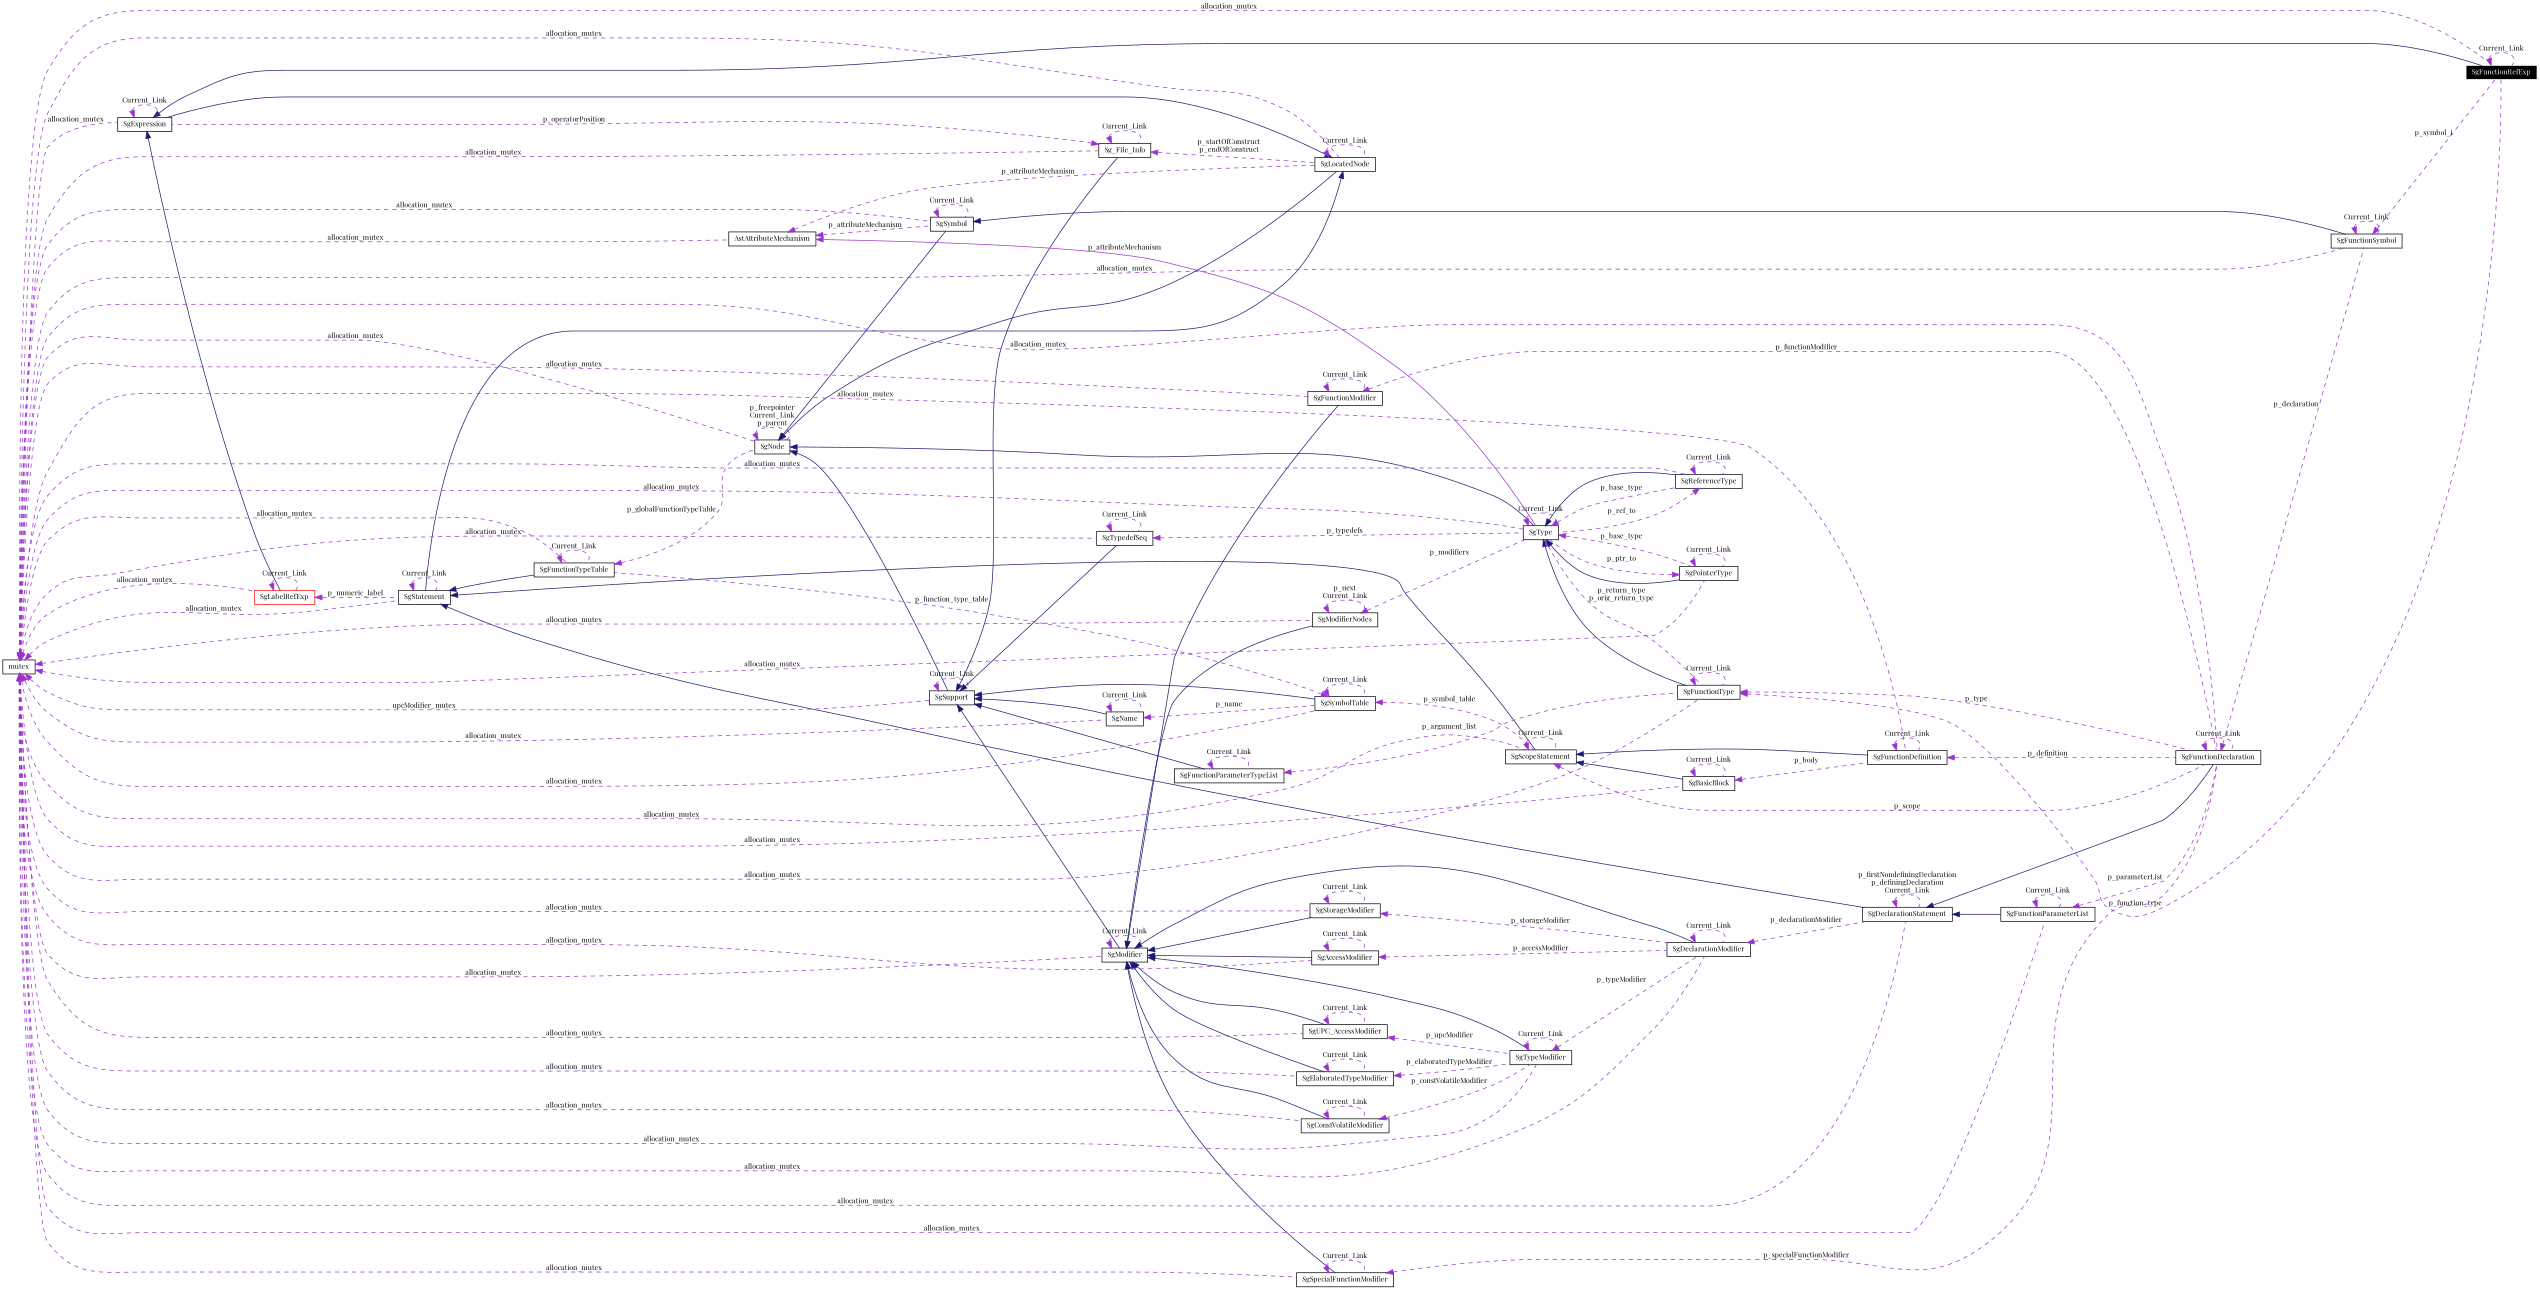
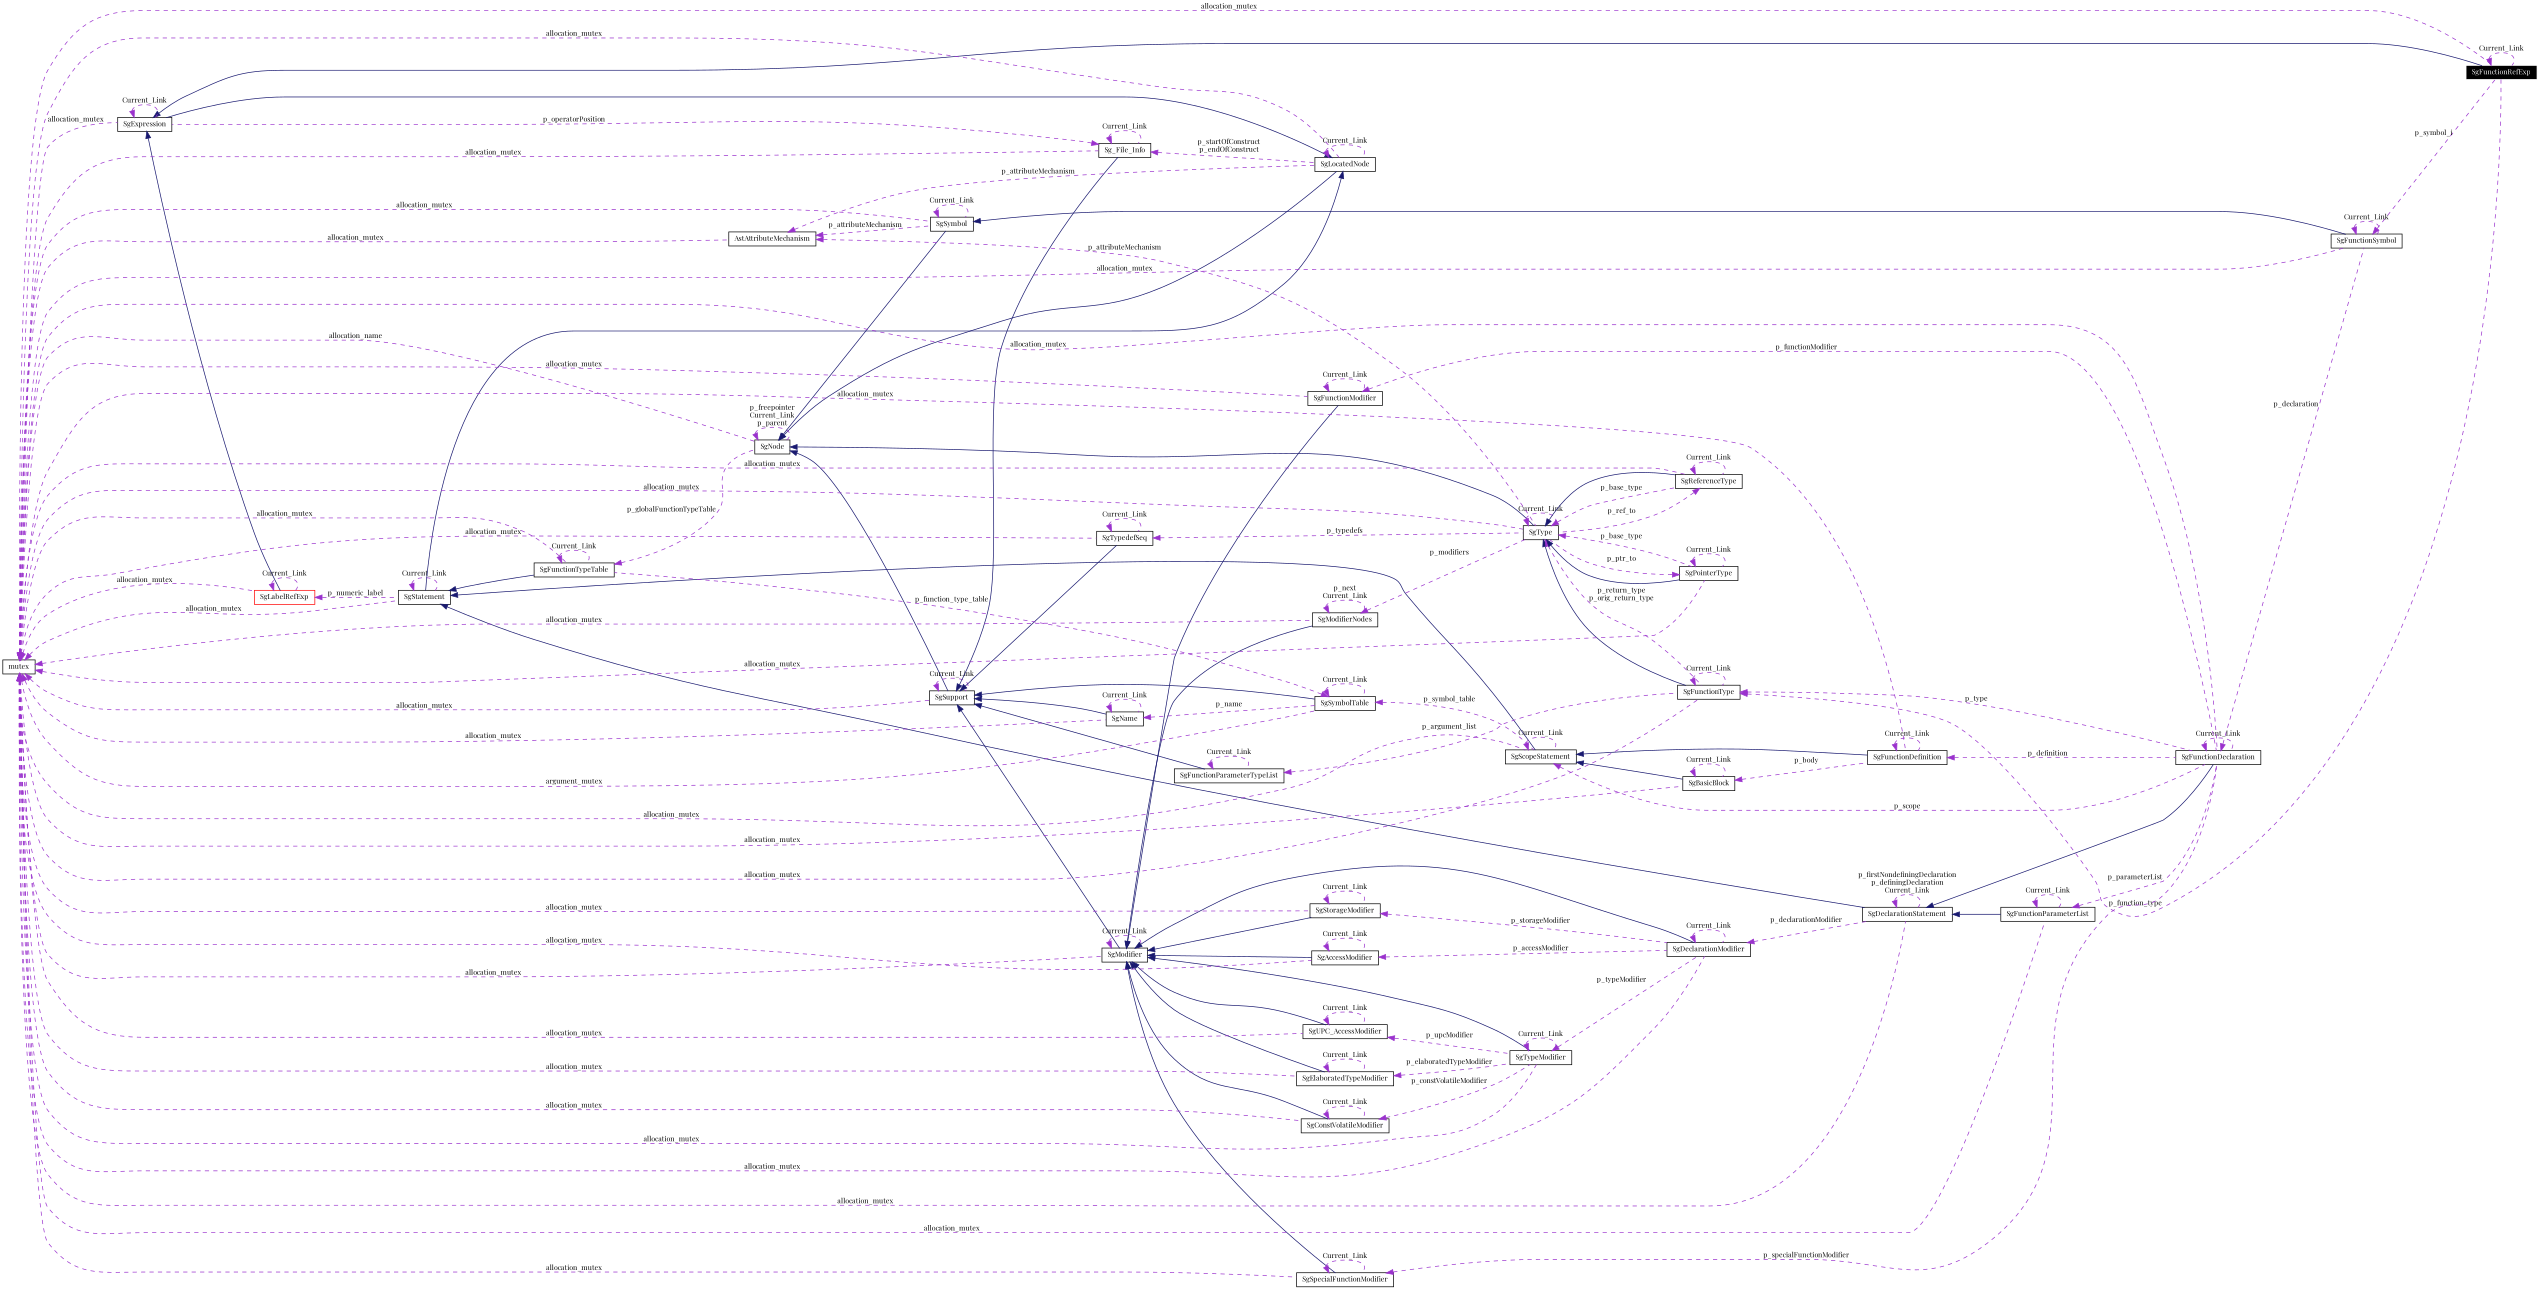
  digraph {
    fontname="Playfair Display"
    rankdir=LR
    node [color=black fontname="Playfair Display" fontsize=10 shape=record]
    edge [color=darkorchid3 dir=back fontname="Playfair Display" fontsize=10 labelfontname=Helvetica labelfontsize=10 style=dashed]
    n1 [color=white fillcolor=black fontcolor=white height=0.2 label=SgFunctionRefExp style=filled width=0.4]
    n2 [height=0.2 label=SgExpression width=0.4]
    n3 [color=red height=0.2 label=SgLabelRefExp width=0.4]
    n4 [height=0.2 label=SgStatement width=0.4]
    n5 [height=0.2 label=SgLocatedNode width=0.4]
    n6 [height=0.2 label=SgFunctionTypeTable width=0.4]
    n7 [height=0.2 label=SgDeclarationStatement width=0.4]
    n8 [height=0.2 label=SgScopeStatement width=0.4]
    n9 [height=0.2 label=SgNode width=0.4]
    n10 [height=0.2 label=SgSupport width=0.4]
    n11 [height=0.2 label=SgType width=0.4]
    n12 [height=0.2 label=SgSymbol width=0.4]
    n13 [height=0.2 label=SgSymbolTable width=0.4]
    n14 [height=0.2 label=SgName width=0.4]
    n15 [height=0.2 label=Sg_File_Info width=0.4]
    n16 [height=0.2 label=SgModifier width=0.4]
    n17 [height=0.2 label=SgTypedefSeq width=0.4]
    n18 [height=0.2 label=SgFunctionParameterTypeList width=0.4]
    n19 [height=0.2 label=SgFunctionType width=0.4]
    n20 [height=0.2 label=SgPointerType width=0.4]
    n21 [height=0.2 label=SgReferenceType width=0.4]
    n22 [height=0.2 label=SgFunctionSymbol width=0.4]
    n23 [height=0.2 label=SgFunctionDeclaration width=0.4]
    n24 [height=0.2 label=SgFunctionParameterList width=0.4]
    n25 [height=0.2 label=SgFunctionDefinition width=0.4]
    n26 [height=0.2 label=SgBasicBlock width=0.4]
    n27 [height=0.2 label=mutex width=0.4]
    n28 [height=0.2 label=SgModifierNodes width=0.4]
    n29 [height=0.2 label=SgDeclarationModifier width=0.4]
    n30 [height=0.2 label=SgTypeModifier width=0.4]
    n31 [height=0.2 label=SgElaboratedTypeModifier width=0.4]
    n32 [height=0.2 label=SgConstVolatileModifier width=0.4]
    n33 [height=0.2 label=SgUPC_AccessModifier width=0.4]
    n34 [height=0.2 label=SgStorageModifier width=0.4]
    n35 [height=0.2 label=SgAccessModifier width=0.4]
    n36 [height=0.2 label=SgFunctionModifier width=0.4]
    n37 [height=0.2 label=SgSpecialFunctionModifier width=0.4]
    n38 [height=0.2 label=AstAttributeMechanism width=0.4]
    n1 -> n1 [label=Current_Link]
    n2 -> n1 [color=midnightblue style=solid]
    n2 -> n2 [label=Current_Link]
    n2 -> n3 [color=midnightblue style=solid]
    n3 -> n3 [label=Current_Link]
    n3 -> n4 [label=p_numeric_label]
    n4 -> n4 [label=Current_Link]
    n4 -> n6 [color=midnightblue style=solid]
    n4 -> n7 [color=midnightblue style=solid]
    n4 -> n8 [color=midnightblue style=solid]
    n5 -> n2 [color=midnightblue style=solid]
    n5 -> n4 [color=midnightblue style=solid]
    n5 -> n5 [label=Current_Link]
    n6 -> n6 [label=Current_Link]
    n6 -> n9 [label=p_globalFunctionTypeTable]
    n7 -> n7 [label="p_firstNondefiningDeclaration\np_definingDeclaration\nCurrent_Link"]
    n7 -> n23 [color=midnightblue style=solid]
    n7 -> n24 [color=midnightblue style=solid]
    n8 -> n8 [label=Current_Link]
    n8 -> n23 [label=p_scope]
    n8 -> n25 [color=midnightblue style=solid]
    n8 -> n26 [color=midnightblue style=solid]
    n9 -> n5 [color=midnightblue style=solid]
    n9 -> n9 [label="p_freepointer\nCurrent_Link\np_parent"]
    n9 -> n10 [color=midnightblue style=solid]
    n9 -> n11 [color=midnightblue style=solid]
    n9 -> n12 [color=midnightblue style=solid]
    n10 -> n10 [label=Current_Link]
    n10 -> n13 [color=midnightblue style=solid]
    n10 -> n14 [color=midnightblue style=solid]
    n10 -> n15 [color=midnightblue style=solid]
    n10 -> n16 [color=midnightblue style=solid]
    n10 -> n17 [color=midnightblue style=solid]
    n10 -> n18 [color=midnightblue style=solid]
    n11 -> n11 [label=Current_Link]
    n11 -> n19 [color=midnightblue style=solid]
    n11 -> n19 [label="p_return_type\np_orig_return_type"]
    n11 -> n20 [color=midnightblue style=solid]
    n11 -> n20 [label=p_base_type]
    n11 -> n21 [color=midnightblue style=solid]
    n11 -> n21 [label=p_base_type]
    n12 -> n12 [label=Current_Link]
    n12 -> n22 [color=midnightblue style=solid]
    n13 -> n6 [label=p_function_type_table]
    n13 -> n8 [label=p_symbol_table]
    n13 -> n13 [label=Current_Link]
    n14 -> n13 [label=p_name]
    n14 -> n14 [label=Current_Link]
    n15 -> n2 [label=p_operatorPosition]
    n15 -> n5 [label="p_startOfConstruct\np_endOfConstruct"]
    n15 -> n15 [label=Current_Link]
    n16 -> n16 [label=Current_Link]
    n16 -> n28 [color=midnightblue style=solid]
    n16 -> n29 [color=midnightblue style=solid]
    n16 -> n30 [color=midnightblue style=solid]
    n16 -> n31 [color=midnightblue style=solid]
    n16 -> n32 [color=midnightblue style=solid]
    n16 -> n33 [color=midnightblue style=solid]
    n16 -> n34 [color=midnightblue style=solid]
    n16 -> n35 [color=midnightblue style=solid]
    n16 -> n36 [color=midnightblue style=solid]
    n16 -> n37 [color=midnightblue style=solid]
    n17 -> n11 [label=p_typedefs]
    n17 -> n17 [label=Current_Link]
    n18 -> n18 [label=Current_Link]
    n18 -> n19 [label=p_argument_list]
    n19 -> n1 [label=p_function_type]
    n19 -> n19 [label=Current_Link]
    n19 -> n23 [label=p_type]
    n20 -> n11 [label=p_ptr_to]
    n20 -> n20 [label=Current_Link]
    n21 -> n11 [label=p_ref_to]
    n21 -> n21 [label=Current_Link]
    n22 -> n1 [label=p_symbol_i]
    n22 -> n22 [label=Current_Link]
    n23 -> n22 [label=p_declaration]
    n23 -> n23 [label=Current_Link]
    n24 -> n23 [label=p_parameterList]
    n24 -> n24 [label=Current_Link]
    n25 -> n23 [label=p_definition]
    n25 -> n25 [label=Current_Link]
    n26 -> n25 [label=p_body]
    n26 -> n26 [label=Current_Link]
    n27 -> n1 [label=allocation_mutex]
    n27 -> n2 [label=allocation_mutex]
    n27 -> n3 [label=allocation_mutex]
    n27 -> n4 [label=allocation_mutex]
    n27 -> n5 [label=allocation_mutex]
    n27 -> n6 [label=allocation_mutex]
    n27 -> n7 [label=allocation_mutex]
    n27 -> n8 [label=allocation_mutex]
-   n27 -> n9 [label=allocation_mutex]
-   n27 -> n10 [label=upcModifier_mutex]
+   n27 -> n9 [label=allocation_name]
+   n27 -> n10 [label=allocation_mutex]
    n27 -> n11 [label=allocation_mutex]
    n27 -> n12 [label=allocation_mutex]
-   n27 -> n13 [label=allocation_mutex]
+   n27 -> n13 [label=argument_mutex]
    n27 -> n14 [label=allocation_mutex]
    n27 -> n15 [label=allocation_mutex]
    n27 -> n16 [label=allocation_mutex]
    n27 -> n17 [label=allocation_mutex]
    n27 -> n19 [label=allocation_mutex]
    n27 -> n20 [label=allocation_mutex]
    n27 -> n21 [label=allocation_mutex]
    n27 -> n22 [label=allocation_mutex]
    n27 -> n23 [label=allocation_mutex]
    n27 -> n24 [label=allocation_mutex]
    n27 -> n25 [label=allocation_mutex]
    n27 -> n26 [label=allocation_mutex]
    n27 -> n28 [label=allocation_mutex]
    n27 -> n29 [label=allocation_mutex]
    n27 -> n30 [label=allocation_mutex]
    n27 -> n31 [label=allocation_mutex]
    n27 -> n32 [label=allocation_mutex]
    n27 -> n33 [label=allocation_mutex]
    n27 -> n34 [label=allocation_mutex]
    n27 -> n35 [label=allocation_mutex]
    n27 -> n36 [label=allocation_mutex]
    n27 -> n37 [label=allocation_mutex]
    n27 -> n38 [label=allocation_mutex]
    n28 -> n11 [label=p_modifiers]
    n28 -> n28 [label="p_next\nCurrent_Link"]
    n29 -> n7 [label=p_declarationModifier]
    n29 -> n29 [label=Current_Link]
    n30 -> n29 [label=p_typeModifier]
    n30 -> n30 [label=Current_Link]
    n31 -> n30 [label=p_elaboratedTypeModifier]
    n31 -> n31 [label=Current_Link]
    n32 -> n30 [label=p_constVolatileModifier]
    n32 -> n32 [label=Current_Link]
    n33 -> n30 [label=p_upcModifier]
    n33 -> n33 [label=Current_Link]
    n34 -> n29 [label=p_storageModifier]
    n34 -> n34 [label=Current_Link]
    n35 -> n29 [label=p_accessModifier]
    n35 -> n35 [label=Current_Link]
    n36 -> n23 [label=p_functionModifier]
    n36 -> n36 [label=Current_Link]
    n37 -> n23 [label=p_specialFunctionModifier]
    n37 -> n37 [label=Current_Link]
    n38 -> n5 [label=p_attributeMechanism]
-   n38 -> n11 [label=p_attributeMechanism style=solid]
+   n38 -> n11 [label=p_attributeMechanism]
    n38 -> n12 [label=p_attributeMechanism]
  }
